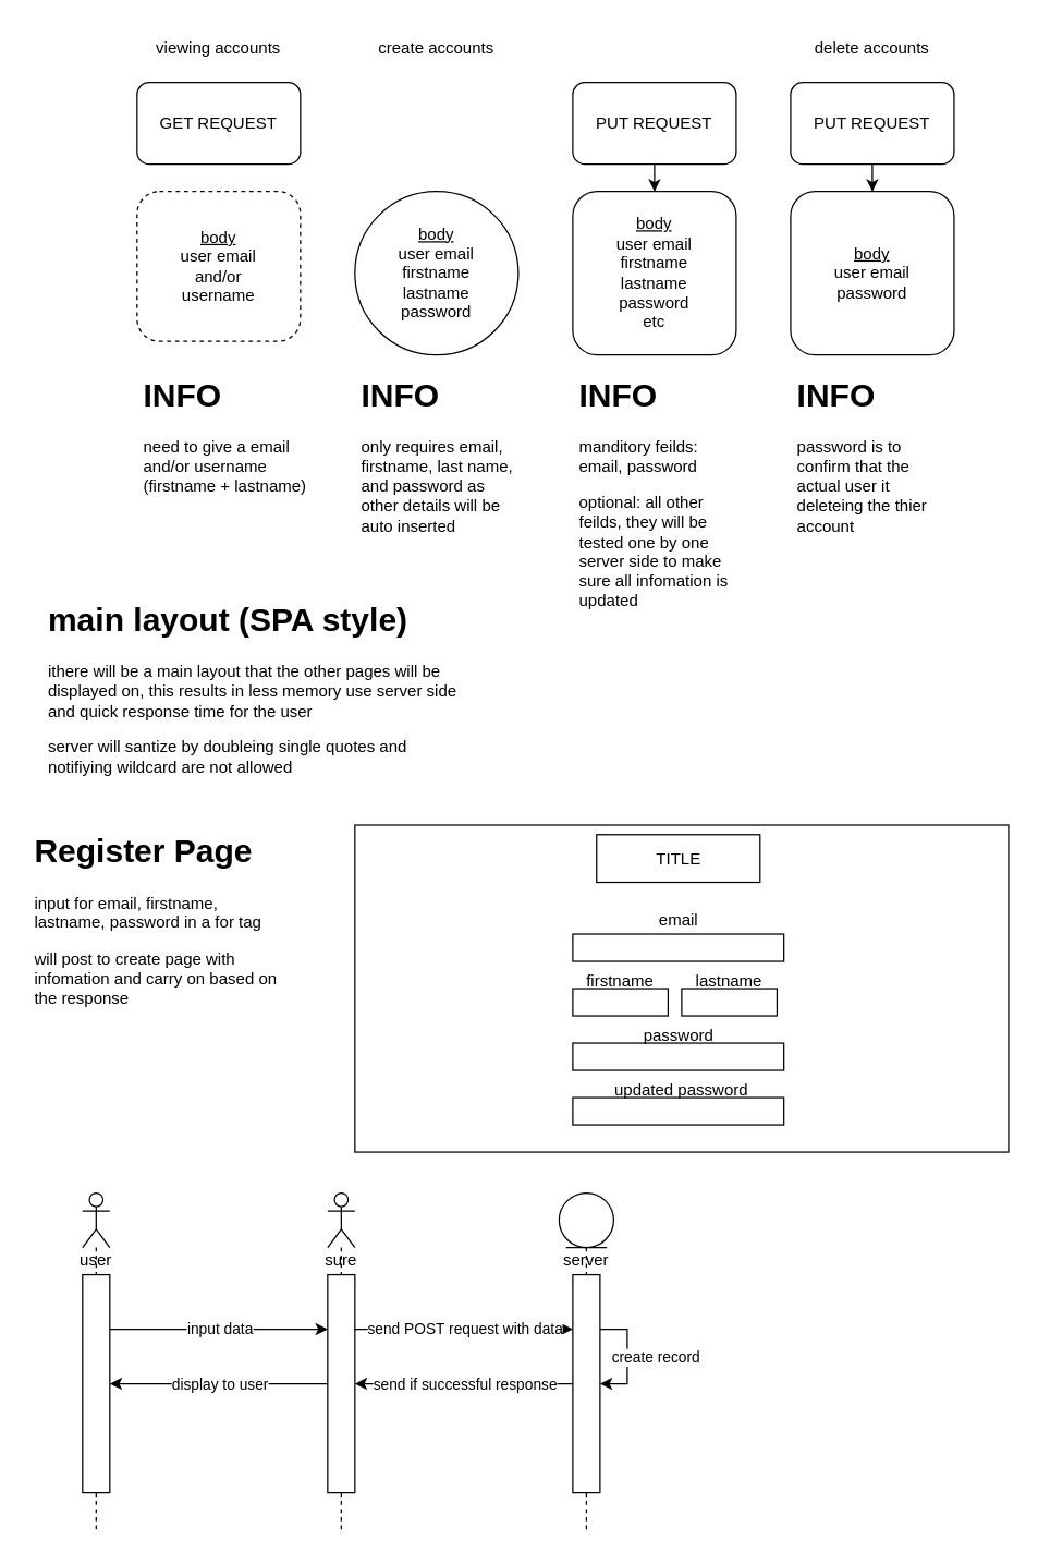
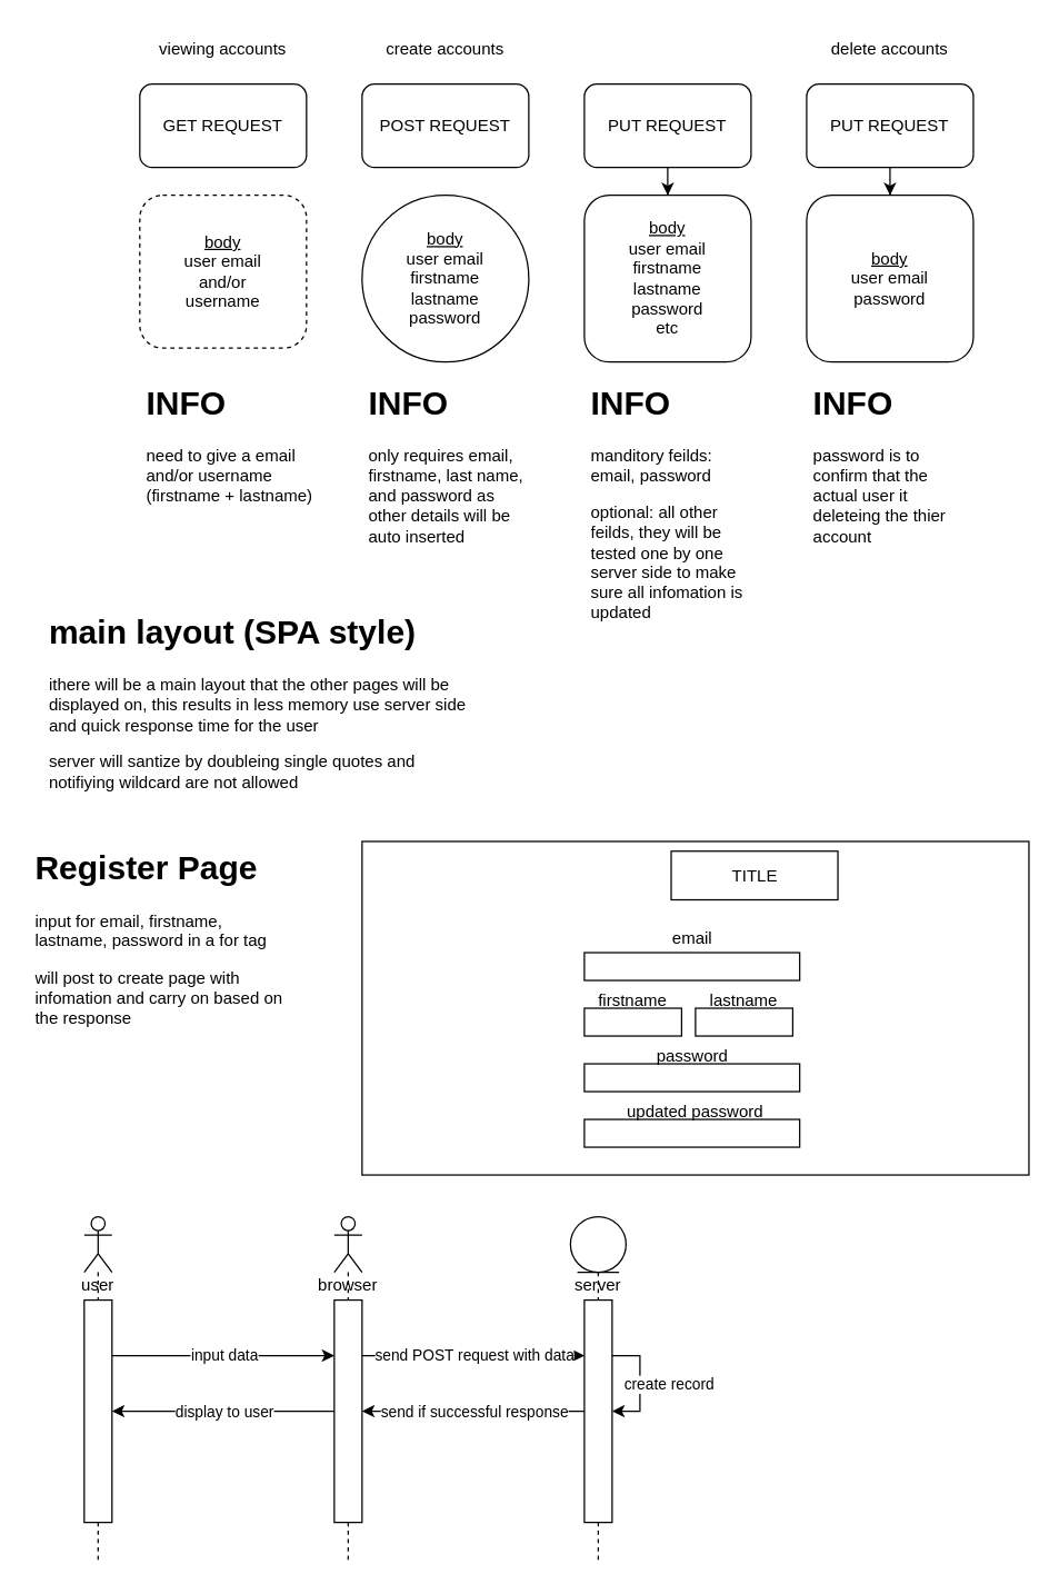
  <mxCell id="0" />
  <mxCell id="1" parent="0" />
  <mxCell id="2" value="viewing accounts" style="text;html=1;strokeColor=none;fillColor=none;align=center;verticalAlign=middle;whiteSpace=wrap;rounded=0;" vertex="1" parent="1"><mxGeometry x="100" y="20" width="120" height="30" as="geometry" /></mxCell>
  <mxCell id="3" value="GET REQUEST" style="rounded=1;whiteSpace=wrap;html=1;" vertex="1" parent="1"><mxGeometry x="100" y="60" width="120" height="60" as="geometry" /></mxCell>
  <mxCell id="4" value="&lt;u&gt;body&lt;/u&gt;&lt;br&gt;user email&lt;br&gt;and/or&lt;br&gt;username" style="whiteSpace=wrap;html=1;rounded=1;dashed=1;" vertex="1" parent="1"><mxGeometry x="100" y="140" width="120" height="110" as="geometry" /></mxCell>
  <mxCell id="5" value="create accounts" style="text;html=1;strokeColor=none;fillColor=none;align=center;verticalAlign=middle;whiteSpace=wrap;rounded=0;" vertex="1" parent="1"><mxGeometry x="260" y="20" width="120" height="30" as="geometry" /></mxCell>
+ <mxCell id="6" value="POST REQUEST" style="rounded=1;whiteSpace=wrap;html=1;" vertex="1" parent="1"><mxGeometry x="260" y="60" width="120" height="60" as="geometry" /></mxCell>
  <mxCell id="7" value="&lt;u&gt;body&lt;/u&gt;&lt;br&gt;user email&lt;br&gt;firstname&lt;br&gt;lastname&lt;br&gt;password" style="ellipse;whiteSpace=wrap;html=1;" vertex="1" parent="1"><mxGeometry x="260" y="140" width="120" height="120" as="geometry" /></mxCell>
  <mxCell id="8" value="" style="edgeStyle=orthogonalEdgeStyle;rounded=0;orthogonalLoop=1;jettySize=auto;html=1;" edge="1" parent="1" source="9" target="10"><mxGeometry relative="1" as="geometry" /></mxCell>
  <mxCell id="9" value="PUT REQUEST" style="rounded=1;whiteSpace=wrap;html=1;" vertex="1" parent="1"><mxGeometry x="420" y="60" width="120" height="60" as="geometry" /></mxCell>
  <mxCell id="10" value="&lt;u&gt;body&lt;/u&gt;&lt;br&gt;user email&lt;br&gt;firstname&lt;br&gt;lastname&lt;br&gt;password&lt;br&gt;etc" style="whiteSpace=wrap;html=1;rounded=1;" vertex="1" parent="1"><mxGeometry x="420" y="140" width="120" height="120" as="geometry" /></mxCell>
  <mxCell id="11" value="delete accounts" style="text;html=1;strokeColor=none;fillColor=none;align=center;verticalAlign=middle;whiteSpace=wrap;rounded=0;" vertex="1" parent="1"><mxGeometry x="580" y="20" width="120" height="30" as="geometry" /></mxCell>
  <mxCell id="12" value="" style="edgeStyle=orthogonalEdgeStyle;rounded=0;orthogonalLoop=1;jettySize=auto;html=1;" edge="1" parent="1" source="13" target="14"><mxGeometry relative="1" as="geometry" /></mxCell>
  <mxCell id="13" value="PUT REQUEST" style="rounded=1;whiteSpace=wrap;html=1;" vertex="1" parent="1"><mxGeometry x="580" y="60" width="120" height="60" as="geometry" /></mxCell>
  <mxCell id="14" value="&lt;u&gt;body&lt;/u&gt;&lt;br&gt;user email&lt;br&gt;password" style="whiteSpace=wrap;html=1;rounded=1;" vertex="1" parent="1"><mxGeometry x="580" y="140" width="120" height="120" as="geometry" /></mxCell>
  <mxCell id="15" value="&lt;h1&gt;INFO&lt;/h1&gt;&lt;p&gt;password is to confirm that the actual user it deleteing the thier account&lt;/p&gt;" style="text;html=1;strokeColor=none;fillColor=none;spacing=5;spacingTop=-20;whiteSpace=wrap;overflow=hidden;rounded=0;" vertex="1" parent="1"><mxGeometry x="580" y="270" width="120" height="130" as="geometry" /></mxCell>
  <mxCell id="16" value="&lt;h1&gt;INFO&lt;/h1&gt;&lt;p&gt;manditory feilds: email, password&lt;/p&gt;&lt;p&gt;optional: all other feilds, they will be tested one by one server side to make sure all infomation is updated&lt;/p&gt;" style="text;html=1;strokeColor=none;fillColor=none;spacing=5;spacingTop=-20;whiteSpace=wrap;overflow=hidden;rounded=0;" vertex="1" parent="1"><mxGeometry x="420" y="270" width="120" height="180" as="geometry" /></mxCell>
  <mxCell id="17" value="&lt;h1&gt;INFO&lt;/h1&gt;&lt;p&gt;only requires email, firstname, last name, and password as other details will be auto inserted&lt;/p&gt;" style="text;html=1;strokeColor=none;fillColor=none;spacing=5;spacingTop=-20;whiteSpace=wrap;overflow=hidden;rounded=0;" vertex="1" parent="1"><mxGeometry x="260" y="270" width="120" height="180" as="geometry" /></mxCell>
  <mxCell id="18" value="&lt;h1&gt;INFO&lt;/h1&gt;&lt;p&gt;need to give a email and/or username (firstname + lastname)&lt;/p&gt;" style="text;html=1;strokeColor=none;fillColor=none;spacing=5;spacingTop=-20;whiteSpace=wrap;overflow=hidden;rounded=0;" vertex="1" parent="1"><mxGeometry x="100" y="270" width="130" height="180" as="geometry" /></mxCell>
  <mxCell id="19" value="&lt;h1&gt;Register Page&lt;/h1&gt;&lt;p&gt;input for email, firstname, lastname, password in a for tag&lt;/p&gt;&lt;p&gt;will post to create page with infomation and carry on based on the response&lt;/p&gt;" style="text;html=1;strokeColor=none;fillColor=none;spacing=5;spacingTop=-20;whiteSpace=wrap;overflow=hidden;rounded=0;" vertex="1" parent="1"><mxGeometry x="20" y="605" width="190" height="140" as="geometry" /></mxCell>
  <mxCell id="20" value="" style="rounded=0;whiteSpace=wrap;html=1;" vertex="1" parent="1"><mxGeometry x="260" y="605" width="480" height="240" as="geometry" /></mxCell>
  <mxCell id="21" value="" style="rounded=0;whiteSpace=wrap;html=1;" vertex="1" parent="1"><mxGeometry x="420" y="685" width="155" height="20" as="geometry" /></mxCell>
  <mxCell id="22" value="" style="rounded=0;whiteSpace=wrap;html=1;" vertex="1" parent="1"><mxGeometry x="420" y="725" width="70" height="20" as="geometry" /></mxCell>
  <mxCell id="23" value="" style="rounded=0;whiteSpace=wrap;html=1;" vertex="1" parent="1"><mxGeometry x="500" y="725" width="70" height="20" as="geometry" /></mxCell>
  <mxCell id="24" value="" style="rounded=0;whiteSpace=wrap;html=1;" vertex="1" parent="1"><mxGeometry x="420" y="765" width="155" height="20" as="geometry" /></mxCell>
  <mxCell id="25" value="email" style="text;html=1;strokeColor=none;fillColor=none;align=center;verticalAlign=middle;whiteSpace=wrap;rounded=0;" vertex="1" parent="1"><mxGeometry x="467.5" y="660" width="60" height="30" as="geometry" /></mxCell>
  <mxCell id="26" value="firstname&lt;span style=&quot;color: rgba(0, 0, 0, 0); font-family: monospace; font-size: 0px; text-align: start;&quot;&gt;%3CmxGraphModel%3E%3Croot%3E%3CmxCell%20id%3D%220%22%2F%3E%3CmxCell%20id%3D%221%22%20parent%3D%220%22%2F%3E%3CmxCell%20id%3D%222%22%20value%3D%22email%22%20style%3D%22text%3Bhtml%3D1%3BstrokeColor%3Dnone%3BfillColor%3Dnone%3Balign%3Dcenter%3BverticalAlign%3Dmiddle%3BwhiteSpace%3Dwrap%3Brounded%3D0%3B%22%20vertex%3D%221%22%20parent%3D%221%22%3E%3CmxGeometry%20x%3D%22487.5%22%20y%3D%22615%22%20width%3D%2260%22%20height%3D%2230%22%20as%3D%22geometry%22%2F%3E%3C%2FmxCell%3E%3C%2Froot%3E%3C%2FmxGraphModel%3E&lt;/span&gt;" style="text;html=1;strokeColor=none;fillColor=none;align=center;verticalAlign=middle;whiteSpace=wrap;rounded=0;" vertex="1" parent="1"><mxGeometry x="425" y="705" width="60" height="30" as="geometry" /></mxCell>
  <mxCell id="27" value="lastname&lt;span style=&quot;color: rgba(0, 0, 0, 0); font-family: monospace; font-size: 0px; text-align: start;&quot;&gt;%3CmxGraphModel%3E%3Croot%3E%3CmxCell%20id%3D%220%22%2F%3E%3CmxCell%20id%3D%221%22%20parent%3D%220%22%2F%3E%3CmxCell%20id%3D%222%22%20value%3D%22email%22%20style%3D%22text%3Bhtml%3D1%3BstrokeColor%3Dnone%3BfillColor%3Dnone%3Balign%3Dcenter%3BverticalAlign%3Dmiddle%3BwhiteSpace%3Dwrap%3Brounded%3D0%3B%22%20vertex%3D%221%22%20parent%3D%221%22%3E%3CmxGeometry%20x%3D%22487.5%22%20y%3D%22615%22%20width%3D%2260%22%20height%3D%2230%22%20as%3D%22geometry%22%2F%3E%3C%2FmxCell%3E%3C%2Froot%3E%3C%2FmxGraphModel%3E&lt;/span&gt;" style="text;html=1;strokeColor=none;fillColor=none;align=center;verticalAlign=middle;whiteSpace=wrap;rounded=0;" vertex="1" parent="1"><mxGeometry x="505" y="705" width="60" height="30" as="geometry" /></mxCell>
  <mxCell id="28" value="password" style="text;html=1;strokeColor=none;fillColor=none;align=center;verticalAlign=middle;whiteSpace=wrap;rounded=0;" vertex="1" parent="1"><mxGeometry x="467.5" y="745" width="60" height="30" as="geometry" /></mxCell>
  <mxCell id="29" value="" style="rounded=0;whiteSpace=wrap;html=1;" vertex="1" parent="1"><mxGeometry x="420" y="805" width="155" height="20" as="geometry" /></mxCell>
  <mxCell id="30" value="updated password" style="text;html=1;strokeColor=none;fillColor=none;align=center;verticalAlign=middle;whiteSpace=wrap;rounded=0;" vertex="1" parent="1"><mxGeometry x="445" y="785" width="110" height="30" as="geometry" /></mxCell>
- <mxCell id="31" value="TITLE" style="rounded=0;whiteSpace=wrap;html=1;" vertex="1" parent="1"><mxGeometry x="437.5" y="612" width="120" height="35" as="geometry" /></mxCell>
+ <mxCell id="31" value="TITLE" style="rounded=0;whiteSpace=wrap;html=1;" vertex="1" parent="1"><mxGeometry x="482.5" y="612" width="120" height="35" as="geometry" /></mxCell>
  <mxCell id="32" value="user" style="shape=umlLifeline;participant=umlActor;perimeter=lifelinePerimeter;whiteSpace=wrap;html=1;container=1;collapsible=0;recursiveResize=0;verticalAlign=top;spacingTop=36;outlineConnect=0;" vertex="1" parent="1"><mxGeometry x="60" y="875" width="20" height="250" as="geometry" /></mxCell>
  <mxCell id="33" value="server" style="shape=umlLifeline;participant=umlEntity;perimeter=lifelinePerimeter;whiteSpace=wrap;html=1;container=1;collapsible=0;recursiveResize=0;verticalAlign=top;spacingTop=36;outlineConnect=0;" vertex="1" parent="1"><mxGeometry x="410" y="875" width="40" height="250" as="geometry" /></mxCell>
  <mxCell id="34" value="" style="rounded=0;whiteSpace=wrap;html=1;" vertex="1" parent="33"><mxGeometry x="10" y="60" width="20" height="160" as="geometry" /></mxCell>
  <mxCell id="35" style="edgeStyle=orthogonalEdgeStyle;rounded=0;orthogonalLoop=1;jettySize=auto;html=1;exitX=1;exitY=0.25;exitDx=0;exitDy=0;entryX=1;entryY=0.5;entryDx=0;entryDy=0;" edge="1" parent="33" source="34" target="34"><mxGeometry relative="1" as="geometry" /></mxCell>
  <mxCell id="36" value="create record" style="edgeLabel;html=1;align=center;verticalAlign=middle;resizable=0;points=[];" vertex="1" connectable="0" parent="35"><mxGeometry x="0.157" y="-1" relative="1" as="geometry"><mxPoint x="21" y="-6" as="offset" /></mxGeometry></mxCell>
- <mxCell id="37" value="sure" style="shape=umlLifeline;participant=umlActor;perimeter=lifelinePerimeter;whiteSpace=wrap;html=1;container=1;collapsible=0;recursiveResize=0;verticalAlign=top;spacingTop=36;outlineConnect=0;" vertex="1" parent="1"><mxGeometry x="240" y="875" width="20" height="250" as="geometry" /></mxCell>
+ <mxCell id="37" value="browser" style="shape=umlLifeline;participant=umlActor;perimeter=lifelinePerimeter;whiteSpace=wrap;html=1;container=1;collapsible=0;recursiveResize=0;verticalAlign=top;spacingTop=36;outlineConnect=0;" vertex="1" parent="1"><mxGeometry x="240" y="875" width="20" height="250" as="geometry" /></mxCell>
  <mxCell id="38" value="" style="rounded=0;whiteSpace=wrap;html=1;" vertex="1" parent="37"><mxGeometry y="60" width="20" height="160" as="geometry" /></mxCell>
  <mxCell id="39" style="edgeStyle=orthogonalEdgeStyle;rounded=0;orthogonalLoop=1;jettySize=auto;html=1;exitX=1;exitY=0.25;exitDx=0;exitDy=0;entryX=0;entryY=0.25;entryDx=0;entryDy=0;" edge="1" parent="1" source="41" target="38"><mxGeometry relative="1" as="geometry" /></mxCell>
  <mxCell id="40" value="input data" style="edgeLabel;html=1;align=center;verticalAlign=middle;resizable=0;points=[];" vertex="1" connectable="0" parent="39"><mxGeometry x="0.123" y="1" relative="1" as="geometry"><mxPoint x="-10" as="offset" /></mxGeometry></mxCell>
  <mxCell id="41" value="" style="rounded=0;whiteSpace=wrap;html=1;" vertex="1" parent="1"><mxGeometry x="60" y="935" width="20" height="160" as="geometry" /></mxCell>
  <mxCell id="42" style="edgeStyle=orthogonalEdgeStyle;rounded=0;orthogonalLoop=1;jettySize=auto;html=1;exitX=1;exitY=0.25;exitDx=0;exitDy=0;entryX=0;entryY=0.25;entryDx=0;entryDy=0;" edge="1" parent="1" source="38" target="34"><mxGeometry relative="1" as="geometry" /></mxCell>
  <mxCell id="43" value="send POST request with data" style="edgeLabel;html=1;align=center;verticalAlign=middle;resizable=0;points=[];" vertex="1" connectable="0" parent="42"><mxGeometry x="0.066" y="1" relative="1" as="geometry"><mxPoint x="-5" as="offset" /></mxGeometry></mxCell>
  <mxCell id="44" style="edgeStyle=orthogonalEdgeStyle;rounded=0;orthogonalLoop=1;jettySize=auto;html=1;exitX=0;exitY=0.5;exitDx=0;exitDy=0;entryX=1;entryY=0.5;entryDx=0;entryDy=0;" edge="1" parent="1" source="34" target="38"><mxGeometry relative="1" as="geometry" /></mxCell>
  <mxCell id="45" value="send if successful response" style="edgeLabel;html=1;align=center;verticalAlign=middle;resizable=0;points=[];" vertex="1" connectable="0" parent="44"><mxGeometry x="0.37" y="1" relative="1" as="geometry"><mxPoint x="30" y="-1" as="offset" /></mxGeometry></mxCell>
  <mxCell id="46" style="edgeStyle=orthogonalEdgeStyle;rounded=0;orthogonalLoop=1;jettySize=auto;html=1;exitX=0;exitY=0.5;exitDx=0;exitDy=0;entryX=1;entryY=0.5;entryDx=0;entryDy=0;" edge="1" parent="1" source="38" target="41"><mxGeometry relative="1" as="geometry" /></mxCell>
  <mxCell id="47" value="display to user" style="edgeLabel;html=1;align=center;verticalAlign=middle;resizable=0;points=[];" vertex="1" connectable="0" parent="46"><mxGeometry x="0.412" y="-2" relative="1" as="geometry"><mxPoint x="33" y="2" as="offset" /></mxGeometry></mxCell>
  <mxCell id="48" value="&lt;h1&gt;main layout (SPA style)&lt;/h1&gt;&lt;p&gt;ithere will be a main layout that the other pages will be displayed on, this results in less memory use server side and quick response time for the user&amp;nbsp;&lt;br&gt;&lt;/p&gt;&lt;p&gt;server will santize by doubleing single quotes and notifiying wildcard are not allowed&lt;/p&gt;" style="text;html=1;strokeColor=none;fillColor=none;spacing=5;spacingTop=-20;whiteSpace=wrap;overflow=hidden;rounded=0;" vertex="1" parent="1"><mxGeometry x="30" y="435" width="310" height="140" as="geometry" /></mxCell>
